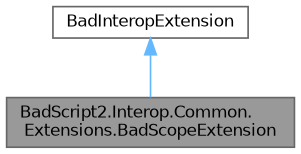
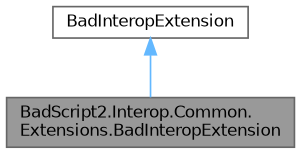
  digraph {
    node [color=gray40 fontname=Helvetica fontsize=10 shape=box style=filled]
-   n1 [fillcolor=grey60 fontcolor=black height=0.2 label="BadScript2.Interop.Common.\lExtensions.BadScopeExtension" width=0.4]
+   n1 [fillcolor=grey60 fontcolor=black height=0.2 label="BadScript2.Interop.Common.\lExtensions.BadInteropExtension" width=0.4]
    n2 [fillcolor=white height=0.2 label=BadInteropExtension width=0.4]
    n2 -> n1 [color=steelblue1 dir=back fontname=Helvetica fontsize=10 labelfontname=Helvetica labelfontsize=10 style=solid]
  }
